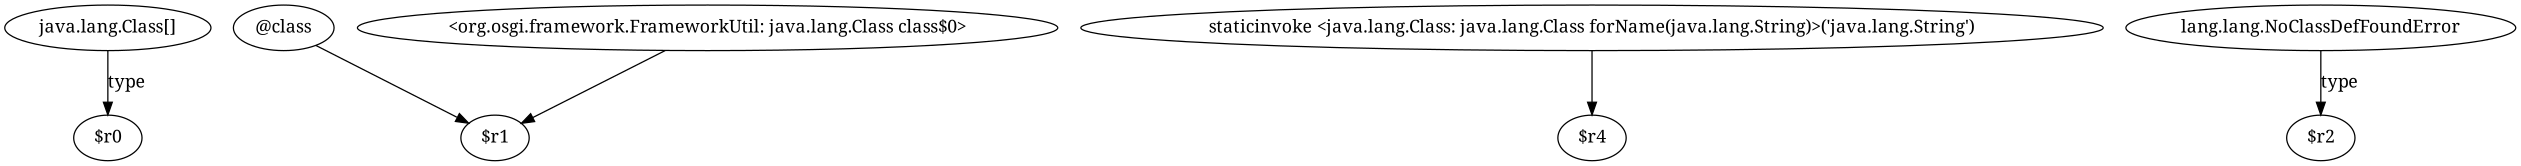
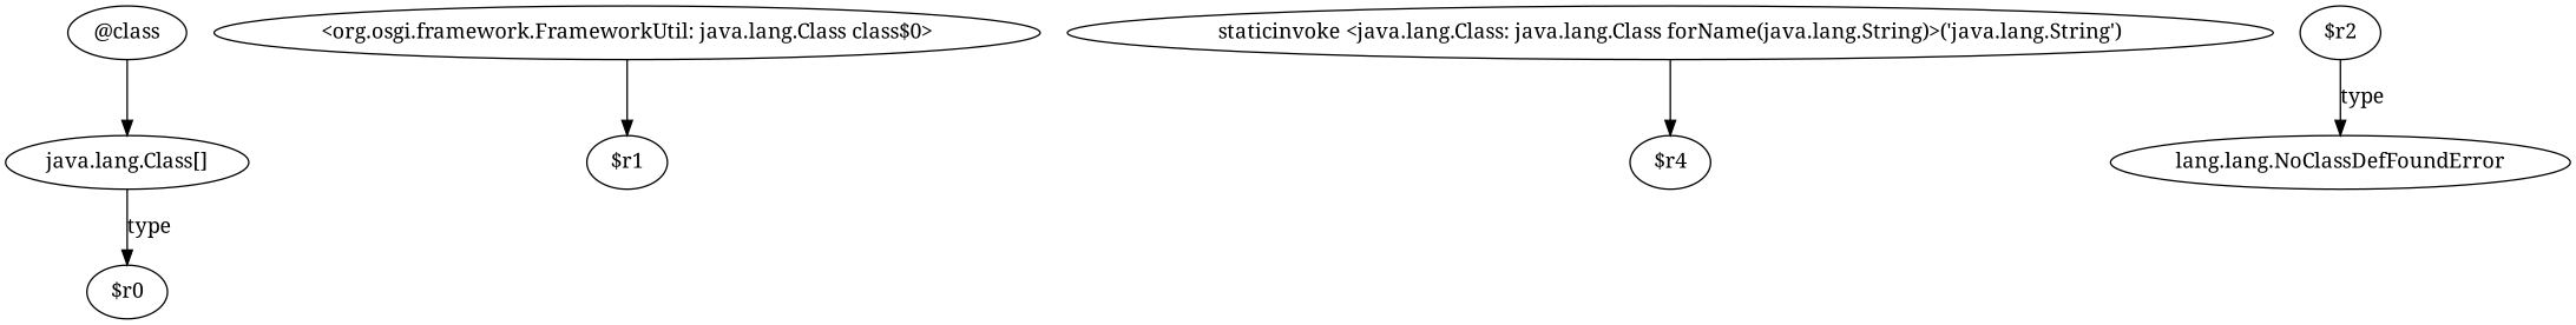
  digraph {
    fontname="Noto Serif"
    node [fontname="Noto Serif"]
    edge [fontname="Noto Serif"]
    n1 [label="java.lang.Class[]"]
    n2 [label="$r0"]
    n3 [label="@class"]
    n4 [label="$r1"]
    n5 [label="staticinvoke <java.lang.Class: java.lang.Class forName(java.lang.String)>('java.lang.String')"]
    n6 [label="$r4"]
    n7 [label="<org.osgi.framework.FrameworkUtil: java.lang.Class class$0>"]
    n8 [label="lang.lang.NoClassDefFoundError"]
    n9 [label="$r2"]
    n1 -> n2 [label=type]
-   n3 -> n4
+   n3 -> n1
    n5 -> n6
    n7 -> n4
-   n8 -> n9 [label=type]
+   n9 -> n8 [label=type]
  }
